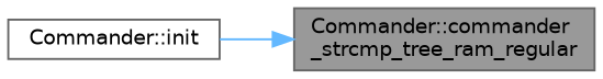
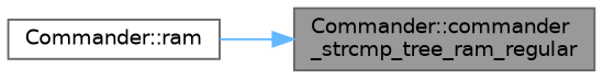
  digraph {
    rankdir=RL
    node [fontname=Helvetica fontsize=10 shape=box style=filled]
    n1 [color=gray40 fillcolor=grey60 fontcolor=black height=0.2 label="Commander::commander\l_strcmp_tree_ram_regular" width=0.4]
-   n2 [color=grey40 fillcolor=white height=0.2 label="Commander::init" width=0.4]
+   n2 [color=grey40 fillcolor=white height=0.2 label="Commander::ram" width=0.4]
    n1 -> n2 [color=steelblue1 dir=back fontname=Helvetica fontsize=10 labelfontname=Helvetica labelfontsize=10 style=solid]
  }
